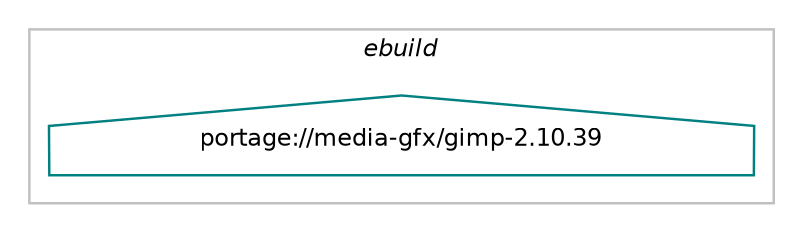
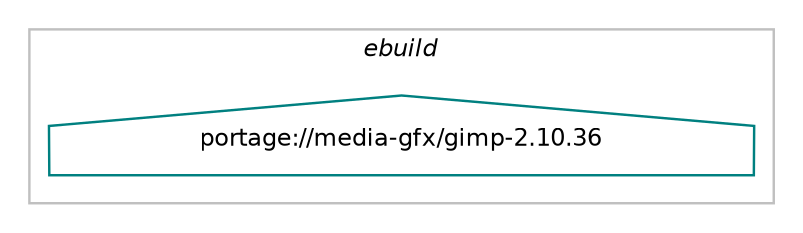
  digraph {
    compound=true
    concentrate=true
    fontname=Helvetica
    fontsize=10
    newrank=true
    rankdir=LR
    ranksep=1.5
-   n1 [color=teal fontname=Helvetica fontsize=10 label="portage://media-gfx/gimp-2.10.39" width=4 shape=house]
+   n1 [color=teal fontname=Helvetica fontsize=10 label="portage://media-gfx/gimp-2.10.36" width=4 shape=house]
    subgraph cluster_1 {
      color=gray
      label=<<i>ebuild</i>>
      n1
    }
    subgraph cluster_2 {
      color=gray
      label=<<i>dependencies</i>>
      subgraph cluster_3 {
        color=gray
        fillcolor="#eeeeee"
        label=<<i>compile</i>>
        style=filled
      }
      subgraph cluster_4 {
        color=gray
        fillcolor="#eeeeee"
        label=<<i>compile and run</i>>
        style=filled
      }
      subgraph cluster_5 {
        color=gray
        fillcolor="#eeeeee"
        label=<<i>run</i>>
        style=filled
      }
    }
    subgraph cluster_6 {
      color=gray
      label=<<i>candidates</i>>
      rank=same
    }
  }
